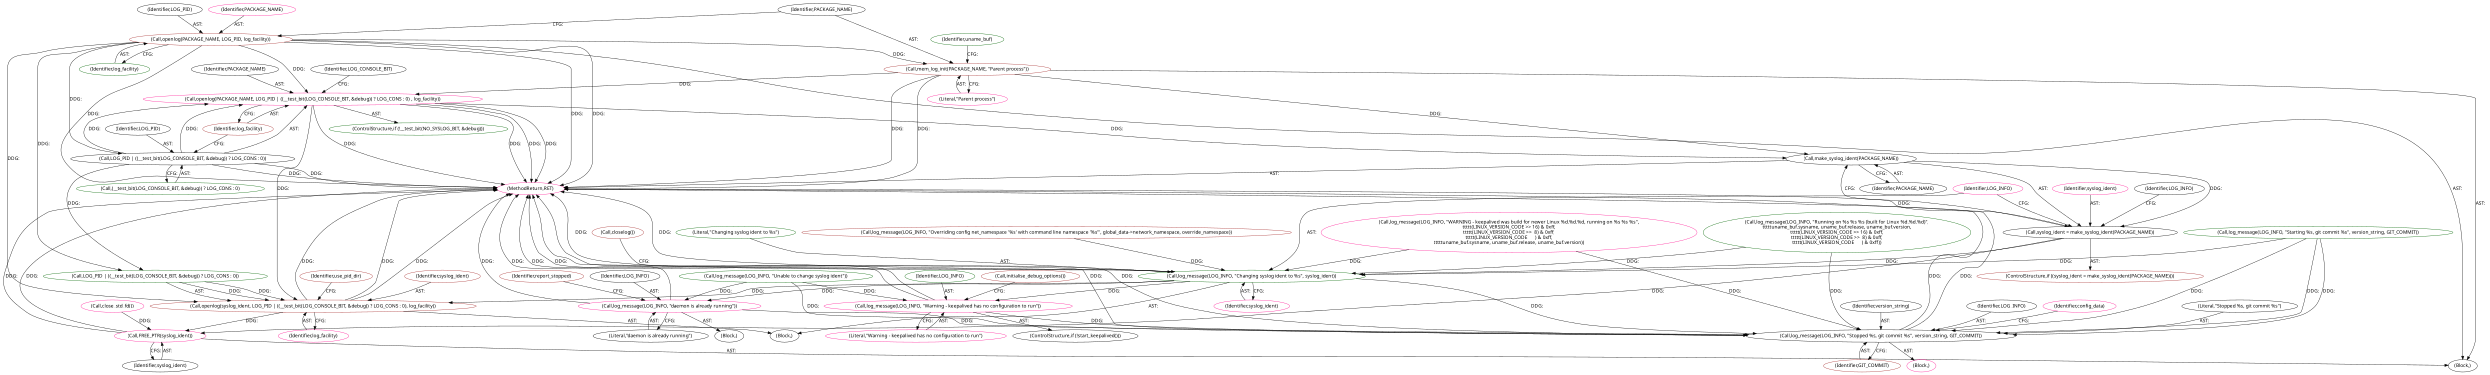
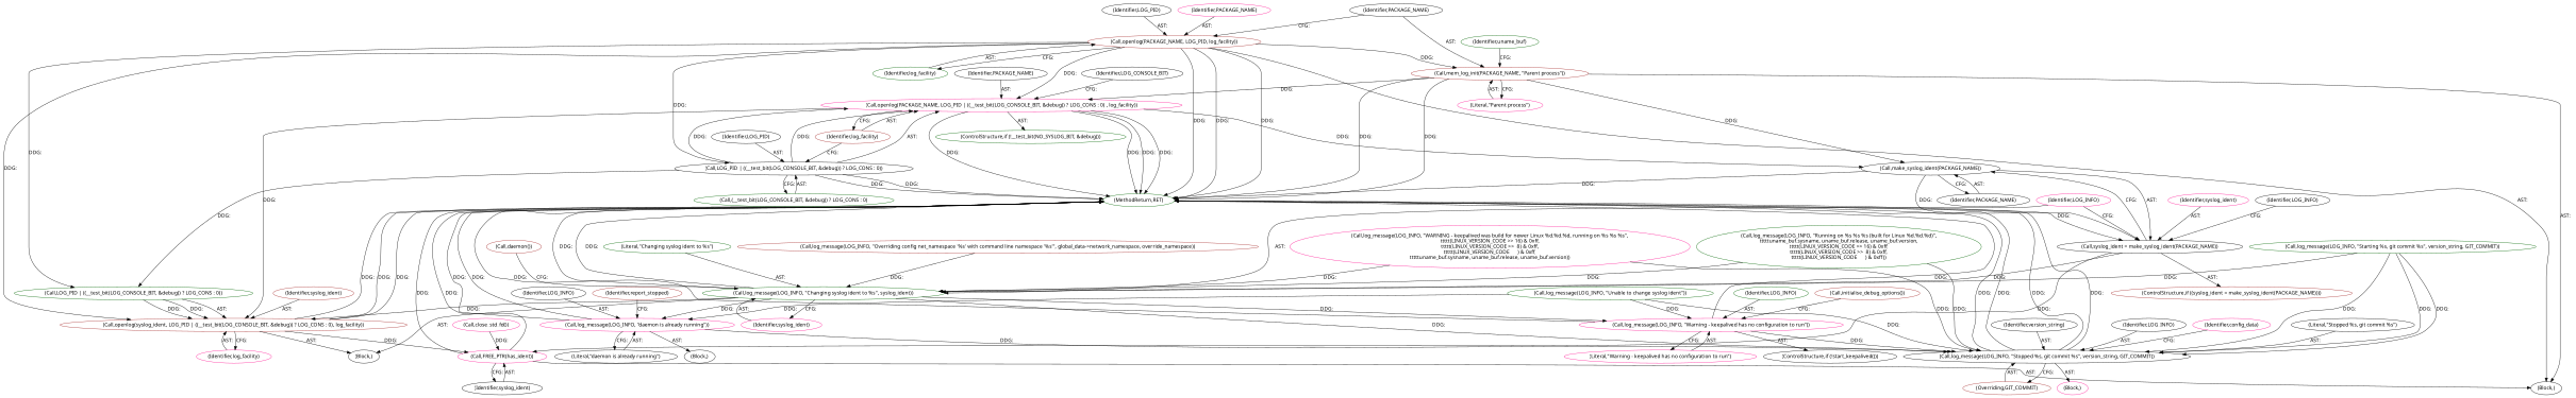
  digraph {
    fontname="Noto Sans"
    node [color=black fontname="Noto Sans"]
    edge [fontname="Noto Sans"]
    n1 [color=deeppink label="(Call,openlog(PACKAGE_NAME, LOG_PID | ((__test_bit(LOG_CONSOLE_BIT, &debug)) ? LOG_CONS : 0) , log_facility))"]
    n2 [label="(Call,make_syslog_ident(PACKAGE_NAME))"]
    n3 [color=brown label="(Call,openlog(syslog_ident, LOG_PID | ((__test_bit(LOG_CONSOLE_BIT, &debug)) ? LOG_CONS : 0), log_facility))"]
    n4 [color=darkgreen label="(ControlStructure,if (!__test_bit(NO_SYSLOG_BIT, &debug)))"]
-   n5 [color=deeppink label="(MethodReturn,RET)"]
+   n5 [color=darkgreen label="(MethodReturn,RET)"]
    n6 [color=brown label="(Identifier,log_facility)"]
    n7 [label="(Call,syslog_ident = make_syslog_ident(PACKAGE_NAME))"]
    n8 [label="(Identifier,PACKAGE_NAME)"]
-   n9 [color=deeppink label="(Call,FREE_PTR(syslog_ident))"]
+   n9 [color=deeppink label="(Call,FREE_PTR(has_ident))"]
    n10 [label="(Block,)"]
    n11 [color=deeppink label="(Identifier,log_facility)"]
    n12 [label="(Call,LOG_PID | ((__test_bit(LOG_CONSOLE_BIT, &debug)) ? LOG_CONS : 0))"]
    n13 [color=brown label="(Call,mem_log_init(PACKAGE_NAME, \"Parent process\"))"]
    n14 [color=deeppink label="(Literal,\"Parent process\")"]
    n15 [label="(Block,)"]
    n16 [color=brown label="(Call,openlog(PACKAGE_NAME, LOG_PID, log_facility))"]
    n17 [color=darkgreen label="(Call,LOG_PID | ((__test_bit(LOG_CONSOLE_BIT, &debug)) ? LOG_CONS : 0))"]
    n18 [color=darkgreen label="(Identifier,log_facility)"]
    n19 [color=darkgreen label="(Call,(__test_bit(LOG_CONSOLE_BIT, &debug)) ? LOG_CONS : 0)"]
    n20 [color=darkgreen label="(Call,log_message(LOG_INFO, \"Changing syslog ident to %s\", syslog_ident))"]
    n21 [color=brown label="(ControlStructure,if ((syslog_ident = make_syslog_ident(PACKAGE_NAME))))"]
    n22 [color=deeppink label="(Call,log_message(LOG_INFO, \"daemon is already running\"))"]
    n23 [label="(Call,log_message(LOG_INFO, \"Stopped %s, git commit %s\", version_string, GIT_COMMIT))"]
    n24 [color=deeppink label="(Call,log_message(LOG_INFO, \"Warning - keepalived has no configuration to run\"))"]
    n25 [color=deeppink label="(Identifier,syslog_ident)"]
    n26 [label="(Identifier,syslog_ident)"]
    n27 [label="(Block,)"]
    n28 [label="(Literal,\"daemon is already running\")"]
-   n29 [color=brown label="(Identifier,GIT_COMMIT)"]
+   n29 [color=brown label="(Overriding,GIT_COMMIT)"]
    n30 [color=deeppink label="(Block,)"]
    n31 [color=deeppink label="(Literal,\"Warning - keepalived has no configuration to run\")"]
    n32 [label="(ControlStructure,if (!start_keepalived()))"]
    n33 [color=darkgreen label="(Literal,\"Changing syslog ident to %s\")"]
    n34 [label="(Identifier,LOG_INFO)"]
    n35 [label="(Identifier,LOG_INFO)"]
-   n36 [color=brown label="(Identifier,use_pid_dir)"]
    n37 [color=deeppink label="(Identifier,config_data)"]
    n38 [color=darkgreen label="(Call,log_message(LOG_INFO, \"Running on %s %s %s (built for Linux %d.%d.%d)\",\n\t\t\t\t\tuname_buf.sysname, uname_buf.release, uname_buf.version,\n\t\t\t\t\t(LINUX_VERSION_CODE >> 16) & 0xff,\n\t\t\t\t\t(LINUX_VERSION_CODE >>  8) & 0xff,\n\t\t\t\t\t(LINUX_VERSION_CODE      ) & 0xff))"]
    n39 [color=deeppink label="(Identifier,LOG_INFO)"]
    n40 [label="(Identifier,LOG_PID)"]
    n41 [label="(Literal,\"Stopped %s, git commit %s\")"]
    n42 [color=darkgreen label="(Identifier,uname_buf)"]
    n43 [color=brown label="(Identifier,report_stopped)"]
    n44 [color=deeppink label="(Call,log_message(LOG_INFO, \"WARNING - keepalived was build for newer Linux %d.%d.%d, running on %s %s %s\",\n\t\t\t\t\t(LINUX_VERSION_CODE >> 16) & 0xff,\n\t\t\t\t\t(LINUX_VERSION_CODE >>  8) & 0xff,\n\t\t\t\t\t(LINUX_VERSION_CODE      ) & 0xff,\n\t\t\t\t\tuname_buf.sysname, uname_buf.release, uname_buf.version))"]
    n45 [color=darkgreen label="(Identifier,LOG_INFO)"]
    n46 [label="(Identifier,LOG_CONSOLE_BIT)"]
    n47 [color=darkgreen label="(Call,log_message(LOG_INFO, \"Starting %s, git commit %s\", version_string, GIT_COMMIT))"]
    n48 [color=brown label="(Call,log_message(LOG_INFO, \"Overriding config net_namespace '%s' with command line namespace '%s'\", global_data->network_namespace, override_namespace))"]
    n49 [label="(Identifier,PACKAGE_NAME)"]
    n50 [color=deeppink label="(Identifier,syslog_ident)"]
    n51 [label="(Identifier,PACKAGE_NAME)"]
    n52 [color=deeppink label="(Identifier,PACKAGE_NAME)"]
    n53 [color=brown label="(Call,initialise_debug_options())"]
    n54 [color=deeppink label="(Call,close_std_fd())"]
    n55 [color=darkgreen label="(Call,log_message(LOG_INFO, \"Unable to change syslog ident\"))"]
-   n56 [color=brown label="(Call,closelog())"]
+   n56 [color=brown label="(Call,daemon())"]
    n57 [label="(Identifier,version_string)"]
    n58 [label="(Identifier,LOG_PID)"]
    n59 [label="(Identifier,LOG_INFO)"]
    n60 [color=brown label="(Identifier,syslog_ident)"]
    n1 -> n2 [label="DDG: "]
    n1 -> n3 [label="DDG: "]
    n1 -> n4 [label="AST: "]
    n1 -> n5 [label="DDG: "]
    n1 -> n5 [label="DDG: "]
    n1 -> n5 [label="DDG: "]
    n1 -> n5 [label="DDG: "]
    n1 -> n6 [label="CFG: "]
-   n2 -> n5 [label="AST: "]
+   n2 -> n5 [label="DDG: "]
    n2 -> n7 [label="AST: "]
    n2 -> n7 [label="DDG: "]
    n2 -> n8 [label="CFG: "]
    n3 -> n5 [label="DDG: "]
    n3 -> n5 [label="DDG: "]
    n3 -> n5 [label="DDG: "]
    n3 -> n9 [label="DDG: "]
    n3 -> n10 [label="AST: "]
    n3 -> n11 [label="CFG: "]
    n5 -> n7 [label="DDG: "]
    n6 -> n1 [label="AST: "]
    n6 -> n12 [label="CFG: "]
    n7 -> n2 [label="CFG: "]
    n7 -> n9 [label="DDG: "]
    n7 -> n20 [label="DDG: "]
    n7 -> n21 [label="AST: "]
    n8 -> n2 [label="AST: "]
    n9 -> n5 [label="DDG: "]
    n9 -> n5 [label="DDG: "]
    n9 -> n15 [label="AST: "]
    n9 -> n26 [label="CFG: "]
    n11 -> n3 [label="AST: "]
    n12 -> n1 [label="AST: "]
    n12 -> n1 [label="DDG: "]
    n12 -> n1 [label="DDG: "]
    n12 -> n5 [label="DDG: "]
    n12 -> n5 [label="DDG: "]
    n12 -> n17 [label="DDG: "]
    n12 -> n19 [label="CFG: "]
    n13 -> n1 [label="DDG: "]
    n13 -> n2 [label="DDG: "]
    n13 -> n5 [label="DDG: "]
    n13 -> n5 [label="DDG: "]
    n13 -> n14 [label="CFG: "]
    n13 -> n15 [label="AST: "]
    n14 -> n13 [label="AST: "]
    n16 -> n1 [label="DDG: "]
    n16 -> n3 [label="DDG: "]
    n16 -> n5 [label="DDG: "]
    n16 -> n5 [label="DDG: "]
    n16 -> n5 [label="DDG: "]
    n16 -> n12 [label="DDG: "]
    n16 -> n13 [label="DDG: "]
    n16 -> n15 [label="AST: "]
    n16 -> n17 [label="DDG: "]
    n16 -> n18 [label="CFG: "]
    n17 -> n3 [label="AST: "]
    n17 -> n3 [label="DDG: "]
    n17 -> n3 [label="DDG: "]
    n18 -> n16 [label="AST: "]
    n19 -> n12 [label="AST: "]
    n20 -> n3 [label="DDG: "]
    n20 -> n5 [label="DDG: "]
    n20 -> n5 [label="DDG: "]
    n20 -> n10 [label="AST: "]
    n20 -> n22 [label="DDG: "]
    n20 -> n23 [label="DDG: "]
    n20 -> n24 [label="DDG: "]
    n20 -> n25 [label="CFG: "]
    n22 -> n5 [label="DDG: "]
    n22 -> n5 [label="DDG: "]
    n22 -> n23 [label="DDG: "]
    n22 -> n27 [label="AST: "]
    n22 -> n28 [label="CFG: "]
    n23 -> n5 [label="DDG: "]
    n23 -> n5 [label="DDG: "]
    n23 -> n5 [label="DDG: "]
    n23 -> n5 [label="DDG: "]
    n23 -> n29 [label="CFG: "]
    n23 -> n30 [label="AST: "]
    n24 -> n5 [label="DDG: "]
    n24 -> n5 [label="DDG: "]
    n24 -> n23 [label="DDG: "]
    n24 -> n31 [label="CFG: "]
    n24 -> n32 [label="AST: "]
    n25 -> n20 [label="AST: "]
    n26 -> n9 [label="AST: "]
    n28 -> n22 [label="AST: "]
    n29 -> n23 [label="AST: "]
    n31 -> n24 [label="AST: "]
    n33 -> n20 [label="AST: "]
    n34 -> n23 [label="AST: "]
    n35 -> n22 [label="AST: "]
-   n36 -> n3 [label="CFG: "]
    n37 -> n23 [label="CFG: "]
    n38 -> n20 [label="DDG: "]
    n38 -> n23 [label="DDG: "]
    n39 -> n7 [label="CFG: "]
    n39 -> n20 [label="AST: "]
    n40 -> n12 [label="AST: "]
    n41 -> n23 [label="AST: "]
    n42 -> n13 [label="CFG: "]
    n43 -> n22 [label="CFG: "]
    n44 -> n20 [label="DDG: "]
    n44 -> n23 [label="DDG: "]
    n45 -> n24 [label="AST: "]
    n46 -> n1 [label="CFG: "]
    n47 -> n20 [label="DDG: "]
    n47 -> n23 [label="DDG: "]
    n47 -> n23 [label="DDG: "]
    n47 -> n23 [label="DDG: "]
    n48 -> n20 [label="DDG: "]
    n49 -> n1 [label="AST: "]
    n50 -> n7 [label="AST: "]
    n51 -> n13 [label="AST: "]
    n51 -> n16 [label="CFG: "]
    n52 -> n16 [label="AST: "]
    n53 -> n24 [label="CFG: "]
    n54 -> n9 [label="DDG: "]
    n55 -> n22 [label="DDG: "]
    n55 -> n23 [label="DDG: "]
    n55 -> n24 [label="DDG: "]
    n56 -> n20 [label="CFG: "]
    n57 -> n23 [label="AST: "]
    n58 -> n16 [label="AST: "]
    n59 -> n7 [label="CFG: "]
    n60 -> n3 [label="AST: "]
  }
